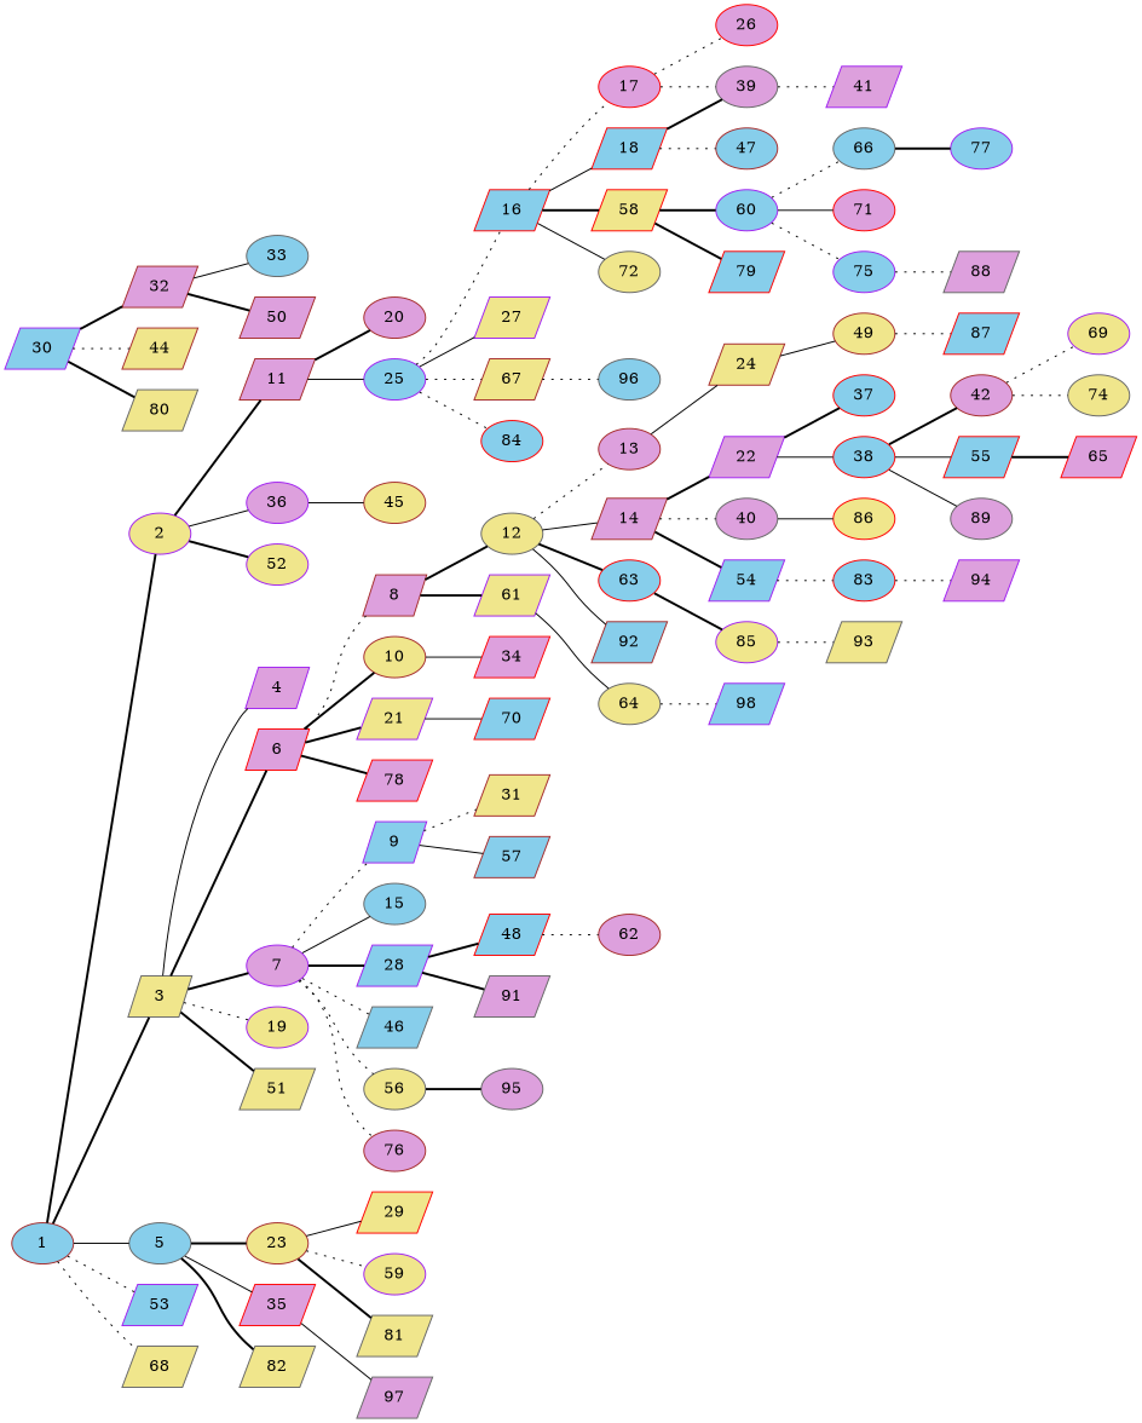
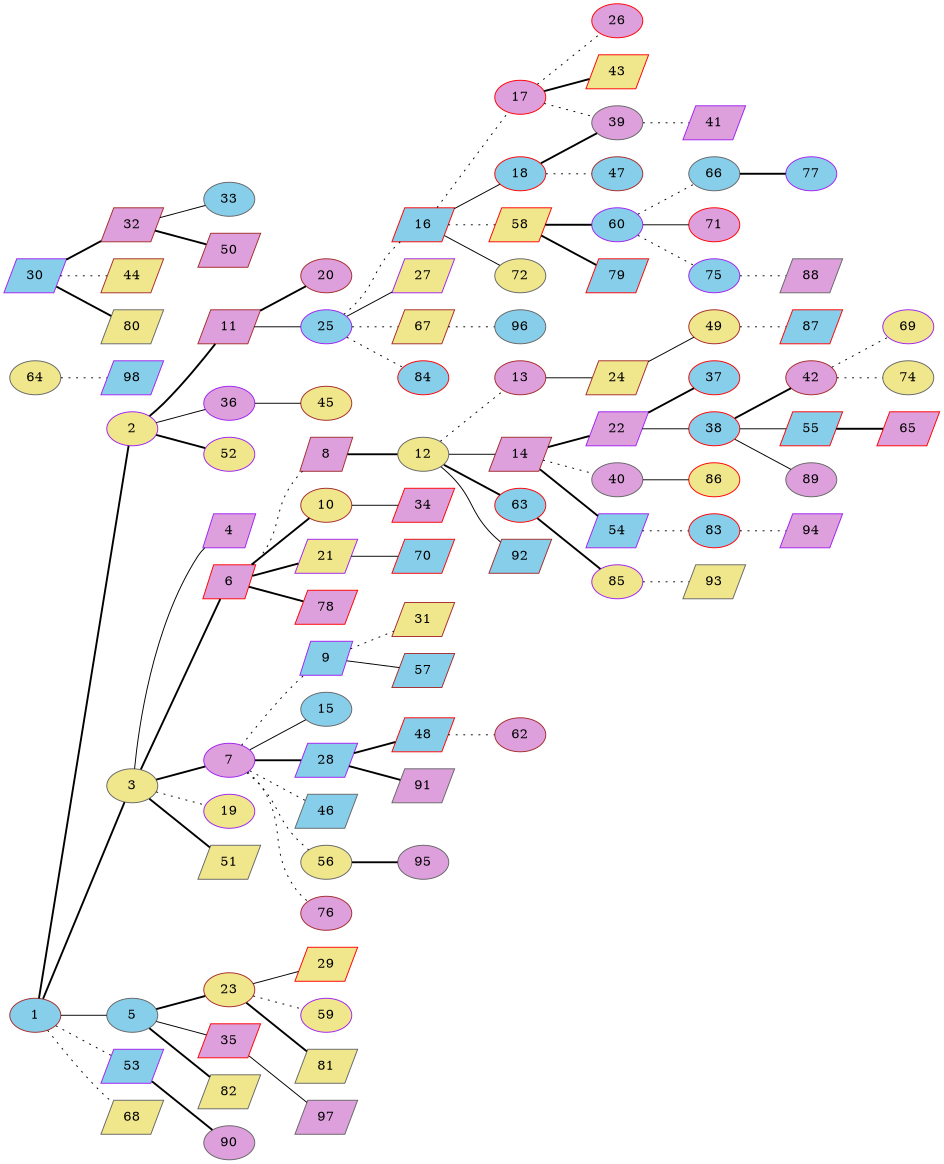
  graph {
    rankdir=LR
    node [color=gray40 fillcolor=khaki shape=parallelogram style=filled]
    edge [style=bold]
    1 [color=brown fillcolor=skyblue shape=ellipse]
    2 [color=purple shape=ellipse]
-   3
+   3 [shape=ellipse]
    5 [fillcolor=skyblue shape=ellipse]
    53 [color=purple fillcolor=skyblue]
    68
    11 [color=brown fillcolor=plum]
    36 [color=purple fillcolor=plum shape=ellipse]
    52 [color=purple shape=ellipse]
    4 [color=purple fillcolor=plum]
    6 [color=red fillcolor=plum]
    7 [color=purple fillcolor=plum shape=ellipse]
    19 [color=purple shape=ellipse]
    51
    23 [color=brown shape=ellipse]
    35 [color=red fillcolor=plum]
    82
+   90 [fillcolor=plum shape=ellipse]
    20 [color=brown fillcolor=plum shape=ellipse]
    25 [color=purple fillcolor=skyblue shape=ellipse]
    45 [color=brown shape=ellipse]
    8 [color=brown fillcolor=plum]
    10 [color=brown shape=ellipse]
    21 [color=purple]
    78 [color=red fillcolor=plum]
    9 [color=purple fillcolor=skyblue]
    15 [fillcolor=skyblue shape=ellipse]
    28 [color=purple fillcolor=skyblue]
    46 [fillcolor=skyblue]
    56 [shape=ellipse]
    76 [color=brown fillcolor=plum shape=ellipse]
    29 [color=red]
    59 [color=purple shape=ellipse]
    81
    97 [fillcolor=plum]
    12 [shape=ellipse]
-   61 [color=purple]
    34 [color=red fillcolor=plum]
    70 [color=red fillcolor=skyblue]
    31 [color=brown]
    57 [color=brown fillcolor=skyblue]
    48 [color=red fillcolor=skyblue]
    91 [fillcolor=plum]
    95 [fillcolor=plum shape=ellipse]
    13 [color=brown fillcolor=plum shape=ellipse]
    14 [color=brown fillcolor=plum]
    63 [color=red fillcolor=skyblue shape=ellipse]
    92 [color=brown fillcolor=skyblue]
    64 [shape=ellipse]
    16 [color=red fillcolor=skyblue]
    17 [color=red fillcolor=plum shape=ellipse]
-   18 [color=red fillcolor=skyblue]
+   18 [color=red fillcolor=skyblue shape=ellipse]
    58 [color=red]
    72 [shape=ellipse]
    27 [color=purple]
    67 [color=brown]
    84 [color=red fillcolor=skyblue shape=ellipse]
    24 [color=brown]
    22 [color=purple fillcolor=plum]
    40 [fillcolor=plum shape=ellipse]
    54 [color=purple fillcolor=skyblue]
    85 [color=purple shape=ellipse]
    49 [color=brown shape=ellipse]
    37 [color=red fillcolor=skyblue shape=ellipse]
    38 [color=red fillcolor=skyblue shape=ellipse]
    86 [color=red shape=ellipse]
    83 [color=red fillcolor=skyblue shape=ellipse]
    26 [color=red fillcolor=plum shape=ellipse]
+   43 [color=red]
    39 [fillcolor=plum shape=ellipse]
    47 [color=brown fillcolor=skyblue shape=ellipse]
    60 [color=purple fillcolor=skyblue shape=ellipse]
    79 [color=red fillcolor=skyblue]
    30 [color=purple fillcolor=skyblue]
    32 [color=brown fillcolor=plum]
    44 [color=brown]
    80
    41 [color=purple fillcolor=plum]
    42 [color=brown fillcolor=plum shape=ellipse]
    55 [color=red fillcolor=skyblue]
    89 [fillcolor=plum shape=ellipse]
    87 [color=red fillcolor=skyblue]
    96 [fillcolor=skyblue shape=ellipse]
    62 [color=brown fillcolor=plum shape=ellipse]
    33 [fillcolor=skyblue shape=ellipse]
    50 [color=brown fillcolor=plum]
    69 [color=purple shape=ellipse]
    74 [shape=ellipse]
    65 [color=red fillcolor=plum]
    94 [color=purple fillcolor=plum]
    66 [fillcolor=skyblue shape=ellipse]
    71 [color=red fillcolor=plum shape=ellipse]
    75 [color=purple fillcolor=skyblue shape=ellipse]
    77 [color=purple fillcolor=skyblue shape=ellipse]
    88 [fillcolor=plum]
    98 [color=purple fillcolor=skyblue]
    93
    1 -- 2
    1 -- 3
    1 -- 5 [style=solid]
    1 -- 53 [style=dotted]
    1 -- 68 [style=dotted]
    2 -- 11
    2 -- 36 [style=solid]
    2 -- 52
    3 -- 4 [style=solid]
    3 -- 6
    3 -- 7
    3 -- 19 [style=dotted]
    3 -- 51
    5 -- 23
    5 -- 35 [style=solid]
    5 -- 82
+   53 -- 90
    11 -- 20
    11 -- 25 [style=solid]
    36 -- 45 [style=solid]
    6 -- 8 [style=dotted]
    6 -- 10
    6 -- 21
    6 -- 78
    7 -- 9 [style=dotted]
    7 -- 15 [style=solid]
    7 -- 28
    7 -- 46 [style=dotted]
    7 -- 56 [style=dotted]
    7 -- 76 [style=dotted]
    23 -- 29 [style=solid]
    23 -- 59 [style=dotted]
    23 -- 81
    35 -- 97 [style=solid]
    25 -- 16 [style=dotted]
    25 -- 27 [style=solid]
    25 -- 67 [style=dotted]
    25 -- 84 [style=dotted]
    8 -- 12
-   8 -- 61
    10 -- 34 [style=solid]
    21 -- 70 [style=solid]
    9 -- 31 [style=dotted]
    9 -- 57 [style=solid]
    28 -- 48
    28 -- 91
    56 -- 95
    12 -- 13 [style=dotted]
    12 -- 14 [style=solid]
    12 -- 63
    12 -- 92 [style=solid]
-   61 -- 64 [style=solid]
    48 -- 62 [style=dotted]
    13 -- 24 [style=solid]
    14 -- 22
    14 -- 40 [style=dotted]
    14 -- 54
    63 -- 85
    64 -- 98 [style=dotted]
    16 -- 17 [style=dotted]
    16 -- 18 [style=solid]
-   16 -- 58
+   16 -- 58 [style=dotted]
    16 -- 72 [style=solid]
    17 -- 26 [style=dotted]
+   17 -- 43
    17 -- 39 [style=dotted]
    18 -- 39
    18 -- 47 [style=dotted]
    58 -- 60
    58 -- 79
    67 -- 96 [style=dotted]
    24 -- 49 [style=solid]
    22 -- 37
    22 -- 38 [style=solid]
    40 -- 86 [style=solid]
    54 -- 83 [style=dotted]
    85 -- 93 [style=dotted]
    49 -- 87 [style=dotted]
    38 -- 42
    38 -- 55 [style=solid]
    38 -- 89 [style=solid]
    83 -- 94 [style=dotted]
    39 -- 41 [style=dotted]
    60 -- 66 [style=dotted]
    60 -- 71 [style=solid]
    60 -- 75 [style=dotted]
    30 -- 32
    30 -- 44 [style=dotted]
    30 -- 80
    32 -- 33 [style=solid]
    32 -- 50
    42 -- 69 [style=dotted]
    42 -- 74 [style=dotted]
    55 -- 65
    66 -- 77
    75 -- 88 [style=dotted]
  }
